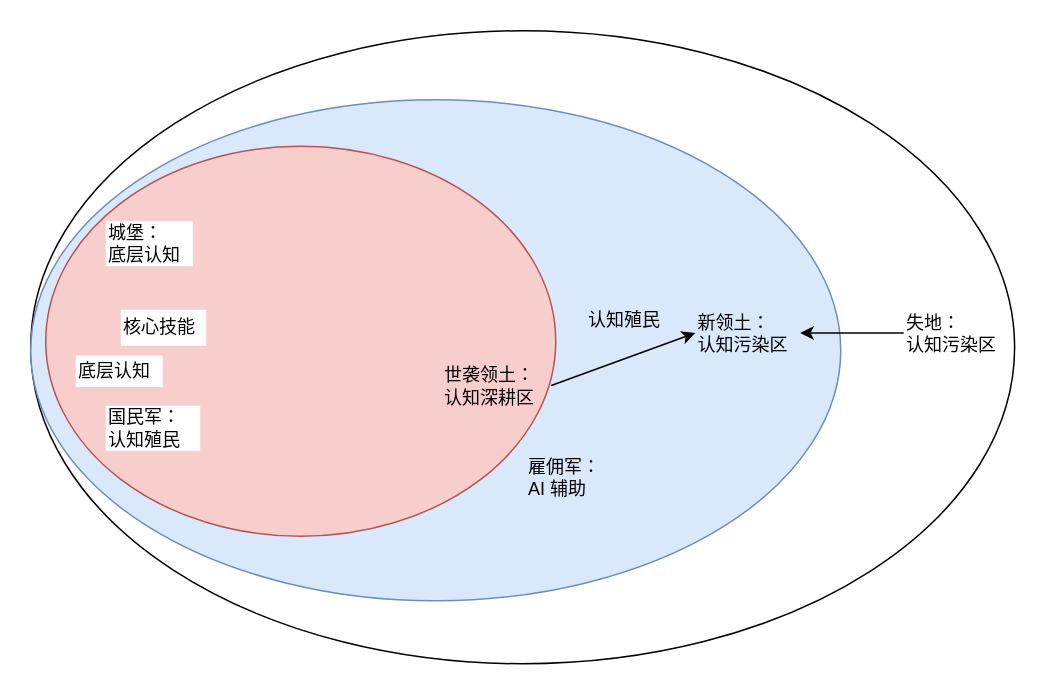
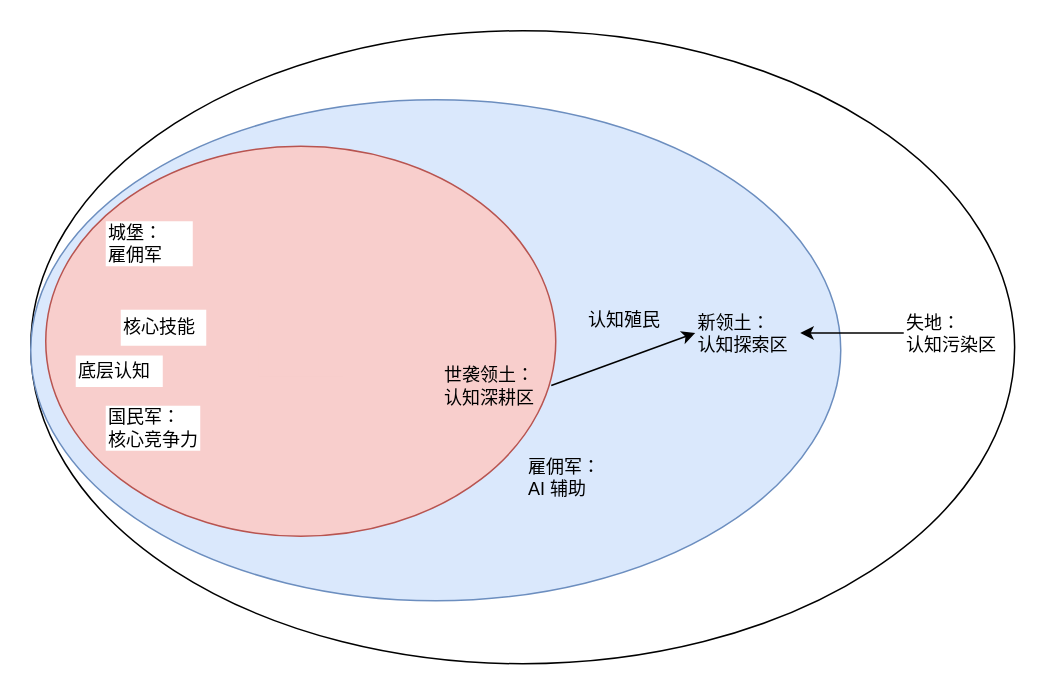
  <mxCell id="0" />
  <mxCell id="1" parent="0" />
  <mxCell id="2" value="" style="ellipse;whiteSpace=wrap;html=1;" parent="1" vertex="1"><mxGeometry x="20" y="20" width="655.93" height="422" as="geometry" /></mxCell>
  <mxCell id="3" value="" style="ellipse;whiteSpace=wrap;html=1;fillColor=#dae8fc;strokeColor=#6c8ebf;" parent="1" vertex="1"><mxGeometry x="20" y="66" width="540" height="334" as="geometry" /></mxCell>
  <mxCell id="4" value="" style="ellipse;whiteSpace=wrap;html=1;fillColor=#f8cecc;strokeColor=#b85450;" parent="1" vertex="1"><mxGeometry x="30" y="97" width="340" height="260" as="geometry" /></mxCell>
  <mxCell id="5" value="" style="shape=image;verticalLabelPosition=bottom;labelBackgroundColor=default;verticalAlign=top;aspect=fixed;imageAspect=0;image=https://www.shutterstock.com/image-vector/castle-logo-template-icon-symbol-260nw-1370055596.jpg;clipPath=inset(18.6% 20.67% 25.19% 21%);fillColor=#f8cecc;strokeColor=#b85450;imageBackground=#F8CECC;" parent="1" vertex="1"><mxGeometry x="171.63" y="203.5" width="56.73" height="47" as="geometry" /></mxCell>
- <mxCell id="6" value="&lt;span style=&quot;color: rgb(0, 0, 0);&quot;&gt;城堡&lt;/span&gt;：&lt;div style=&quot;&quot;&gt;&lt;font color=&quot;#000000&quot;&gt;底层认知&lt;/font&gt;&lt;/div&gt;" style="text;html=1;align=left;verticalAlign=middle;whiteSpace=wrap;rounded=0;fillColor=default;" parent="1" vertex="1"><mxGeometry x="70" y="147" width="58" height="30" as="geometry" /></mxCell>
- <mxCell id="7" value="国民军：&lt;div&gt;&lt;span style=&quot;color: rgb(0, 0, 0);&quot;&gt;认知殖民&lt;/span&gt;&lt;/div&gt;" style="text;html=1;align=left;verticalAlign=middle;whiteSpace=wrap;rounded=0;fillColor=default;" parent="1" vertex="1"><mxGeometry x="70" y="270" width="63" height="30" as="geometry" /></mxCell>
+ <mxCell id="6" value="&lt;span style=&quot;color: rgb(0, 0, 0);&quot;&gt;城堡&lt;/span&gt;：&lt;div style=&quot;&quot;&gt;&lt;font color=&quot;#000000&quot;&gt;雇佣军&lt;/font&gt;&lt;/div&gt;" style="text;html=1;align=left;verticalAlign=middle;whiteSpace=wrap;rounded=0;fillColor=default;" parent="1" vertex="1"><mxGeometry x="70" y="147" width="58" height="30" as="geometry" /></mxCell>
+ <mxCell id="7" value="国民军：&lt;div&gt;&lt;span style=&quot;color: rgb(0, 0, 0);&quot;&gt;核心竞争力&lt;/span&gt;&lt;/div&gt;" style="text;html=1;align=left;verticalAlign=middle;whiteSpace=wrap;rounded=0;fillColor=default;" parent="1" vertex="1"><mxGeometry x="70" y="270" width="63" height="30" as="geometry" /></mxCell>
  <mxCell id="8" value="世袭领土：认知深耕区" style="text;html=1;align=left;verticalAlign=middle;whiteSpace=wrap;rounded=0;" parent="1" vertex="1"><mxGeometry x="294" y="241.5" width="73" height="30" as="geometry" /></mxCell>
  <mxCell id="9" value="&lt;span style=&quot;color: rgb(0, 0, 0);&quot;&gt;雇佣军&lt;/span&gt;：&lt;span style=&quot;color: rgb(0, 0, 0);&quot;&gt;AI 辅助&lt;/span&gt;" style="text;html=1;align=left;verticalAlign=middle;whiteSpace=wrap;rounded=0;" parent="1" vertex="1"><mxGeometry x="350" y="302.5" width="60" height="30" as="geometry" /></mxCell>
- <mxCell id="10" value="新领土：&lt;div&gt;认知污染区&lt;/div&gt;" style="text;html=1;align=left;verticalAlign=middle;whiteSpace=wrap;rounded=0;" parent="1" vertex="1"><mxGeometry x="463" y="198" width="70" height="47" as="geometry" /></mxCell>
+ <mxCell id="10" value="新领土：&lt;div&gt;认知探索区&lt;/div&gt;" style="text;html=1;align=left;verticalAlign=middle;whiteSpace=wrap;rounded=0;" parent="1" vertex="1"><mxGeometry x="463" y="198" width="70" height="47" as="geometry" /></mxCell>
  <mxCell id="11" value="失地：&lt;div&gt;认知污染区&lt;/div&gt;" style="text;html=1;align=left;verticalAlign=middle;whiteSpace=wrap;rounded=0;" parent="1" vertex="1"><mxGeometry x="602" y="198" width="70" height="47" as="geometry" /></mxCell>
  <mxCell id="12" value="" style="endArrow=classic;html=1;exitX=1;exitY=0.5;exitDx=0;exitDy=0;entryX=0;entryY=0.5;entryDx=0;entryDy=0;" parent="1" source="8" target="10" edge="1"><mxGeometry width="50" height="50" relative="1" as="geometry"><mxPoint x="376.25" y="217.894" as="sourcePoint" /><mxPoint x="460" y="218" as="targetPoint" /></mxGeometry></mxCell>
  <mxCell id="13" value="&lt;div&gt;认知殖民&lt;/div&gt;" style="text;html=1;align=left;verticalAlign=middle;whiteSpace=wrap;rounded=0;" parent="1" vertex="1"><mxGeometry x="390" y="189" width="52" height="47" as="geometry" /></mxCell>
  <mxCell id="14" value="" style="endArrow=none;html=1;exitX=1;exitY=0.5;exitDx=0;exitDy=0;startArrow=classic;startFill=1;endFill=0;entryX=0;entryY=0.5;entryDx=0;entryDy=0;dashed=0;dashPattern=1 1;" parent="1" source="10" target="11" edge="1"><mxGeometry width="50" height="50" relative="1" as="geometry"><mxPoint x="546.25" y="218.894" as="sourcePoint" /><mxPoint x="580" y="219" as="targetPoint" /></mxGeometry></mxCell>
  <mxCell id="15" value="" style="shape=image;verticalLabelPosition=bottom;labelBackgroundColor=default;verticalAlign=top;aspect=fixed;imageAspect=0;image=https://img.freepik.com/premium-vector/conference-speech-icon-outline-conference-speech-vector-icon-web-design-isolated-white-background_96318-40717.jpg;" vertex="1" parent="1"><mxGeometry x="243.75" y="139.5" width="45" height="45" as="geometry" /></mxCell>
  <mxCell id="16" value="" style="shape=image;verticalLabelPosition=bottom;labelBackgroundColor=default;verticalAlign=top;aspect=fixed;imageAspect=0;image=https://static.thenounproject.com/png/194488-200.png;" vertex="1" parent="1"><mxGeometry x="120" y="139.5" width="45" height="45" as="geometry" /></mxCell>
  <mxCell id="17" value="&lt;div style=&quot;&quot;&gt;&lt;font color=&quot;#000000&quot;&gt;底层认知&lt;/font&gt;&lt;/div&gt;" style="text;html=1;align=left;verticalAlign=middle;whiteSpace=wrap;rounded=0;fillColor=default;" vertex="1" parent="1"><mxGeometry x="50" y="236.5" width="58" height="21" as="geometry" /></mxCell>
  <mxCell id="18" value="&lt;div&gt;&lt;span style=&quot;color: rgb(0, 0, 0);&quot;&gt;核心技能&lt;/span&gt;&lt;/div&gt;" style="text;html=1;align=left;verticalAlign=middle;whiteSpace=wrap;rounded=0;fillColor=default;" vertex="1" parent="1"><mxGeometry x="80" y="206" width="57" height="24" as="geometry" /></mxCell>
  <mxCell id="19" value="" style="shape=image;verticalLabelPosition=bottom;labelBackgroundColor=default;verticalAlign=top;aspect=fixed;imageAspect=0;image=https://cdn4.iconfinder.com/data/icons/army/500/Army_attack_man_soldier_helmet_soldiers__men_command_friends_group_line_1-512.png;" vertex="1" parent="1"><mxGeometry x="133" y="270" width="32.5" height="32.5" as="geometry" /></mxCell>
  <mxCell id="20" value="" style="shape=image;verticalLabelPosition=bottom;labelBackgroundColor=default;verticalAlign=top;aspect=fixed;imageAspect=0;image=https://cdn4.iconfinder.com/data/icons/army/500/Army_attack_man_soldier_helmet_soldiers__men_command_friends_group_line_1-512.png;" vertex="1" parent="1"><mxGeometry x="250" y="268.75" width="32.5" height="32.5" as="geometry" /></mxCell>
  <mxCell id="21" value="" style="shape=image;verticalLabelPosition=bottom;labelBackgroundColor=default;verticalAlign=top;aspect=fixed;imageAspect=0;image=https://cdn4.iconfinder.com/data/icons/army/500/Army_attack_man_soldier_helmet_soldiers__men_command_friends_group_line_1-512.png;" vertex="1" parent="1"><mxGeometry x="183.75" y="144.5" width="32.5" height="32.5" as="geometry" /></mxCell>
